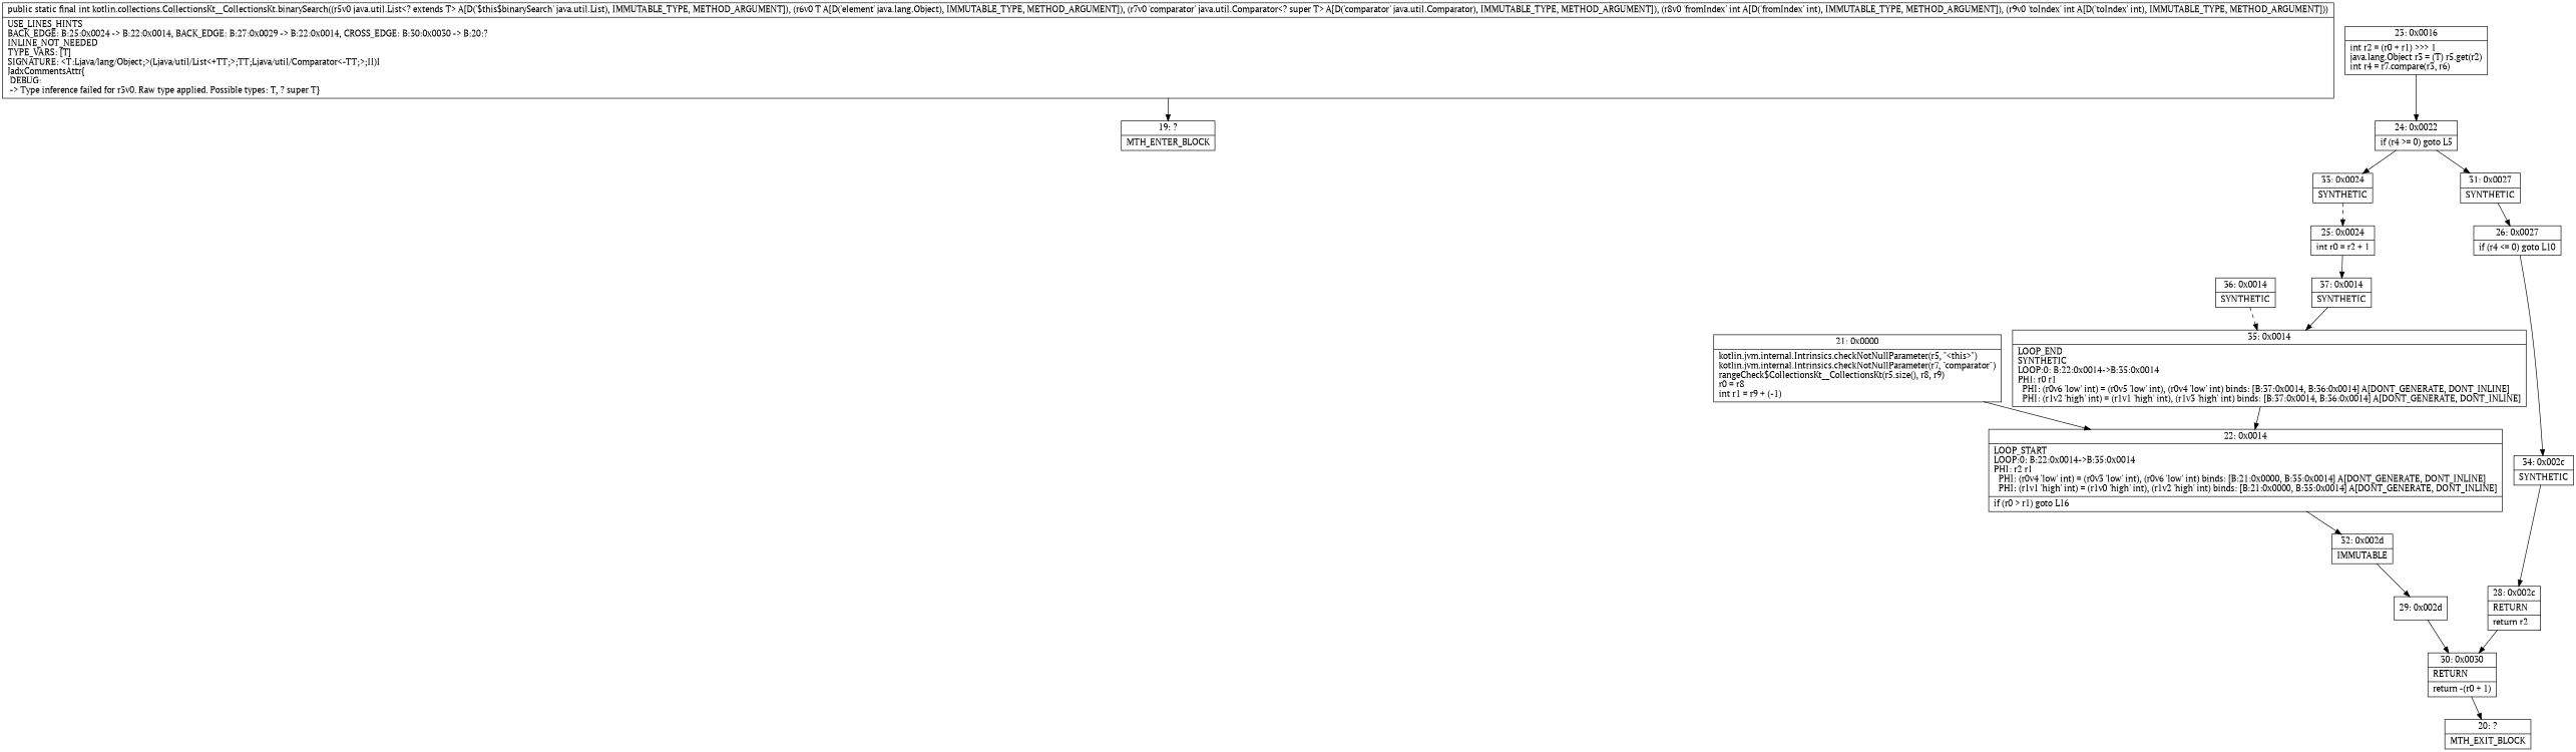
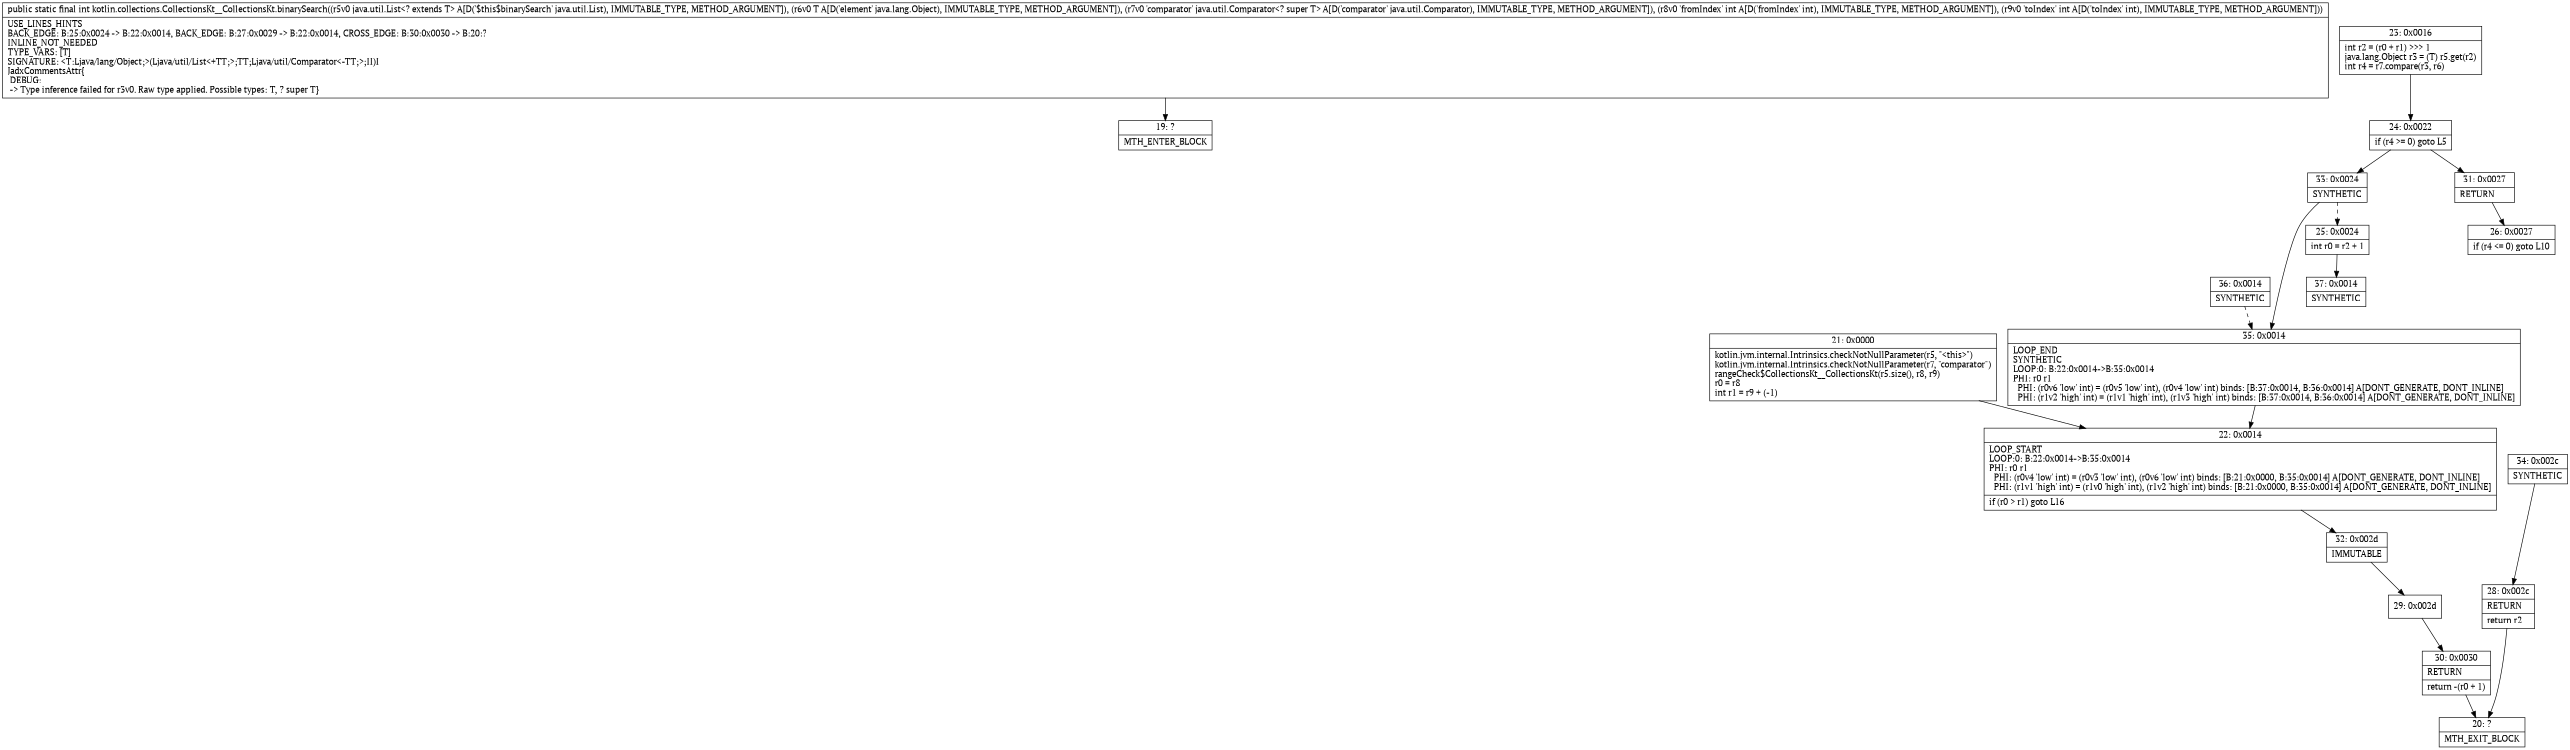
  digraph {
    fontname="PT Serif"
    node [fontname="PT Serif" shape=record]
    edge [fontname="PT Serif"]
    n1 [label="{19\:\ ?|MTH_ENTER_BLOCK\l}"]
    n2 [label="{21\:\ 0x0000|kotlin.jvm.internal.Intrinsics.checkNotNullParameter(r5, \"\<this\>\")\lkotlin.jvm.internal.Intrinsics.checkNotNullParameter(r7, \"comparator\")\lrangeCheck$CollectionsKt__CollectionsKt(r5.size(), r8, r9)\lr0 = r8\lint r1 = r9 + (\-1)\l}"]
-   n3 [label="{22\:\ 0x0014|LOOP_START\lLOOP:0: B:22:0x0014\-\>B:35:0x0014\lPHI: r2 r1 \l  PHI: (r0v4 'low' int) = (r0v3 'low' int), (r0v6 'low' int) binds: [B:21:0x0000, B:35:0x0014] A[DONT_GENERATE, DONT_INLINE]\l  PHI: (r1v1 'high' int) = (r1v0 'high' int), (r1v2 'high' int) binds: [B:21:0x0000, B:35:0x0014] A[DONT_GENERATE, DONT_INLINE]\l|if (r0 \> r1) goto L16\l}"]
+   n3 [label="{22\:\ 0x0014|LOOP_START\lLOOP:0: B:22:0x0014\-\>B:35:0x0014\lPHI: r0 r1 \l  PHI: (r0v4 'low' int) = (r0v3 'low' int), (r0v6 'low' int) binds: [B:21:0x0000, B:35:0x0014] A[DONT_GENERATE, DONT_INLINE]\l  PHI: (r1v1 'high' int) = (r1v0 'high' int), (r1v2 'high' int) binds: [B:21:0x0000, B:35:0x0014] A[DONT_GENERATE, DONT_INLINE]\l|if (r0 \> r1) goto L16\l}"]
    n4 [label="{32\:\ 0x002d|IMMUTABLE\l}"]
    n5 [label="{23\:\ 0x0016|int r2 = (r0 + r1) \>\>\> 1\ljava.lang.Object r3 = (T) r5.get(r2)\lint r4 = r7.compare(r3, r6)\l}"]
    n6 [label="{24\:\ 0x0022|if (r4 \>= 0) goto L5\l}"]
    n7 [label="{29\:\ 0x002d}"]
-   n8 [label="{31\:\ 0x0027|SYNTHETIC\l}"]
+   n8 [label="{31\:\ 0x0027|RETURN\l}"]
    n9 [label="{33\:\ 0x0024|SYNTHETIC\l}"]
    n10 [label="{26\:\ 0x0027|if (r4 \<= 0) goto L10\l}"]
    n11 [label="{25\:\ 0x0024|int r0 = r2 + 1\l}"]
    n12 [label="{34\:\ 0x002c|SYNTHETIC\l}"]
    n13 [label="{28\:\ 0x002c|RETURN\l|return r2\l}"]
    n14 [label="{36\:\ 0x0014|SYNTHETIC\l}"]
    n15 [label="{35\:\ 0x0014|LOOP_END\lSYNTHETIC\lLOOP:0: B:22:0x0014\-\>B:35:0x0014\lPHI: r0 r1 \l  PHI: (r0v6 'low' int) = (r0v5 'low' int), (r0v4 'low' int) binds: [B:37:0x0014, B:36:0x0014] A[DONT_GENERATE, DONT_INLINE]\l  PHI: (r1v2 'high' int) = (r1v1 'high' int), (r1v3 'high' int) binds: [B:37:0x0014, B:36:0x0014] A[DONT_GENERATE, DONT_INLINE]\l}"]
    n16 [label="{20\:\ ?|MTH_EXIT_BLOCK\l}"]
    n17 [label="{37\:\ 0x0014|SYNTHETIC\l}"]
    n18 [label="{30\:\ 0x0030|RETURN\l|return \-(r0 + 1)\l}"]
    n19 [label="{public static final int kotlin.collections.CollectionsKt__CollectionsKt.binarySearch((r5v0 java.util.List\<? extends T\> A[D('$this$binarySearch' java.util.List), IMMUTABLE_TYPE, METHOD_ARGUMENT]), (r6v0 T A[D('element' java.lang.Object), IMMUTABLE_TYPE, METHOD_ARGUMENT]), (r7v0 'comparator' java.util.Comparator\<? super T\> A[D('comparator' java.util.Comparator), IMMUTABLE_TYPE, METHOD_ARGUMENT]), (r8v0 'fromIndex' int A[D('fromIndex' int), IMMUTABLE_TYPE, METHOD_ARGUMENT]), (r9v0 'toIndex' int A[D('toIndex' int), IMMUTABLE_TYPE, METHOD_ARGUMENT]))  | USE_LINES_HINTS\lBACK_EDGE: B:25:0x0024 \-\> B:22:0x0014, BACK_EDGE: B:27:0x0029 \-\> B:22:0x0014, CROSS_EDGE: B:30:0x0030 \-\> B:20:?\lINLINE_NOT_NEEDED\lTYPE_VARS: [T]\lSIGNATURE: \<T:Ljava\/lang\/Object;\>(Ljava\/util\/List\<+TT;\>;TT;Ljava\/util\/Comparator\<\-TT;\>;II)I\lJadxCommentsAttr\{\l DEBUG: \l \-\> Type inference failed for r3v0. Raw type applied. Possible types: T, ? super T\}\l}"]
    n2 -> n3
    n3 -> n4
    n4 -> n7
    n5 -> n6
    n6 -> n8
    n6 -> n9 [style=solid]
    n7 -> n18
    n8 -> n10
    n9 -> n11 [style=dashed]
-   n10 -> n12
    n11 -> n17
    n12 -> n13
-   n13 -> n18
+   n13 -> n16
    n14 -> n15 [style=dashed]
    n15 -> n3
-   n17 -> n15
+   n9 -> n15
    n18 -> n16
    n19 -> n1
  }
